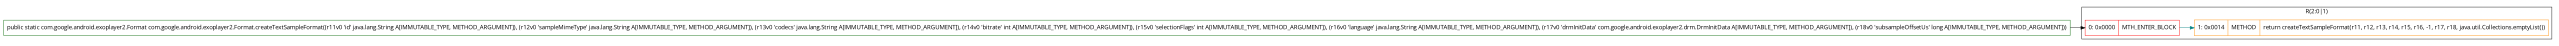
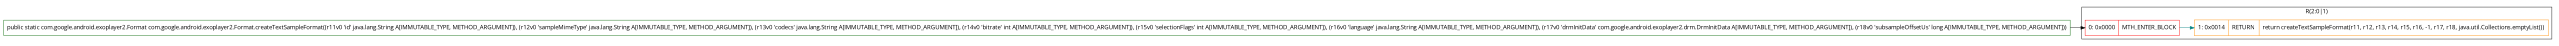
  digraph {
    rankdir=LR
    fontname="Open Sans"
    node [shape=record fontname="Open Sans"]
    edge [fontname="Open Sans"]
    n1 [color=red label="{0\:\ 0x0000|MTH_ENTER_BLOCK\l}"]
-   n2 [color=darkorange label="{1\:\ 0x0014|METHOD\l|return createTextSampleFormat(r11, r12, r13, r14, r15, r16, \-1, r17, r18, java.util.Collections.emptyList())\l}"]
+   n2 [color=darkorange label="{1\:\ 0x0014|RETURN\l|return createTextSampleFormat(r11, r12, r13, r14, r15, r16, \-1, r17, r18, java.util.Collections.emptyList())\l}"]
    n3 [label="{public static com.google.android.exoplayer2.Format com.google.android.exoplayer2.Format.createTextSampleFormat((r11v0 'id' java.lang.String A[IMMUTABLE_TYPE, METHOD_ARGUMENT]), (r12v0 'sampleMimeType' java.lang.String A[IMMUTABLE_TYPE, METHOD_ARGUMENT]), (r13v0 'codecs' java.lang.String A[IMMUTABLE_TYPE, METHOD_ARGUMENT]), (r14v0 'bitrate' int A[IMMUTABLE_TYPE, METHOD_ARGUMENT]), (r15v0 'selectionFlags' int A[IMMUTABLE_TYPE, METHOD_ARGUMENT]), (r16v0 'language' java.lang.String A[IMMUTABLE_TYPE, METHOD_ARGUMENT]), (r17v0 'drmInitData' com.google.android.exoplayer2.drm.DrmInitData A[IMMUTABLE_TYPE, METHOD_ARGUMENT]), (r18v0 'subsampleOffsetUs' long A[IMMUTABLE_TYPE, METHOD_ARGUMENT])) }" color=darkgreen]
    subgraph cluster_1 {
      label="R(2:0|1)"
      n1
      n2
    }
    n1 -> n2 [color=teal]
    n3 -> n1 [color=black]
  }
